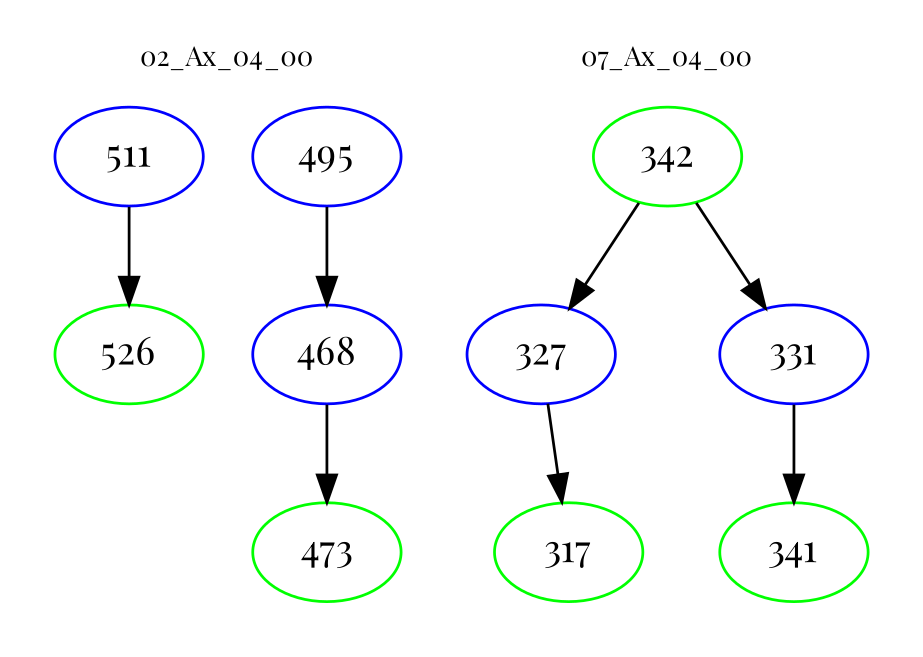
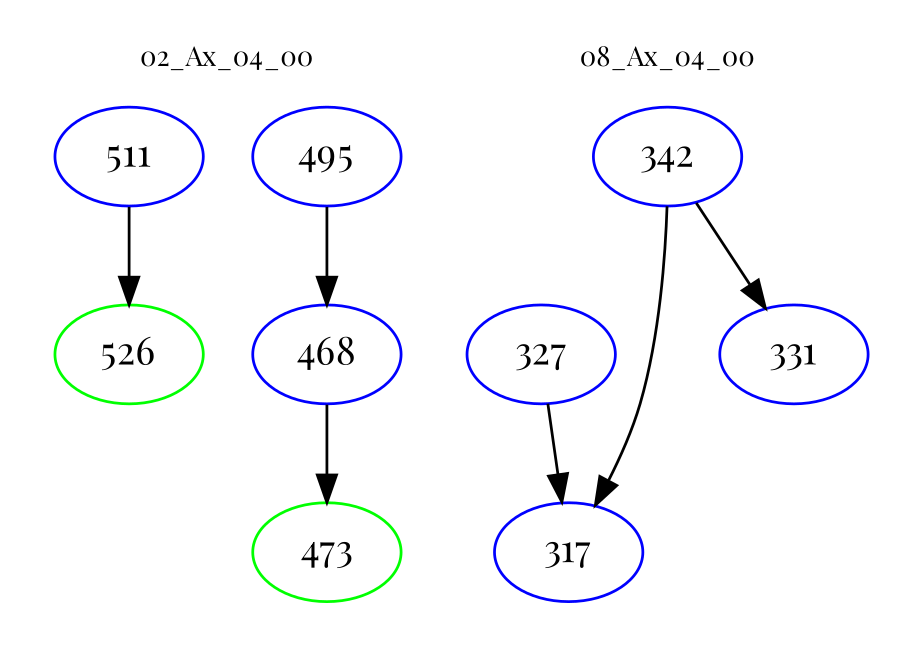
  digraph {
    fontname="Playfair Display"
    node [color=blue fontname="Playfair Display"]
    edge [color=black fontname="Playfair Display"]
    n1 [label=495]
    n2 [label=468]
    n3 [label=511]
    n4 [color=green label=473]
    n5 [color=green label=526]
-   n6 [color=green label=342]
+   n6 [label=342]
    n7 [label=327]
    n8 [label=331]
-   n9 [color=green label=317]
-   n10 [color=green label=341]
+   n9 [label=317]
    subgraph cluster_1 {
      color=white
      fontsize=10
      label="02_Ax_04_00"
      n1
      n2
      n3
      n4
      n5
    }
    subgraph cluster_2 {
      color=white
      fontsize=10
-     label="07_Ax_04_00"
+     label="08_Ax_04_00"
      n6
      n7
      n8
      n9
-     n10
    }
    n1 -> n2
    n2 -> n4
    n3 -> n5
-   n6 -> n7
+   n6 -> n9
    n6 -> n8
    n7 -> n9
-   n8 -> n10
  }
